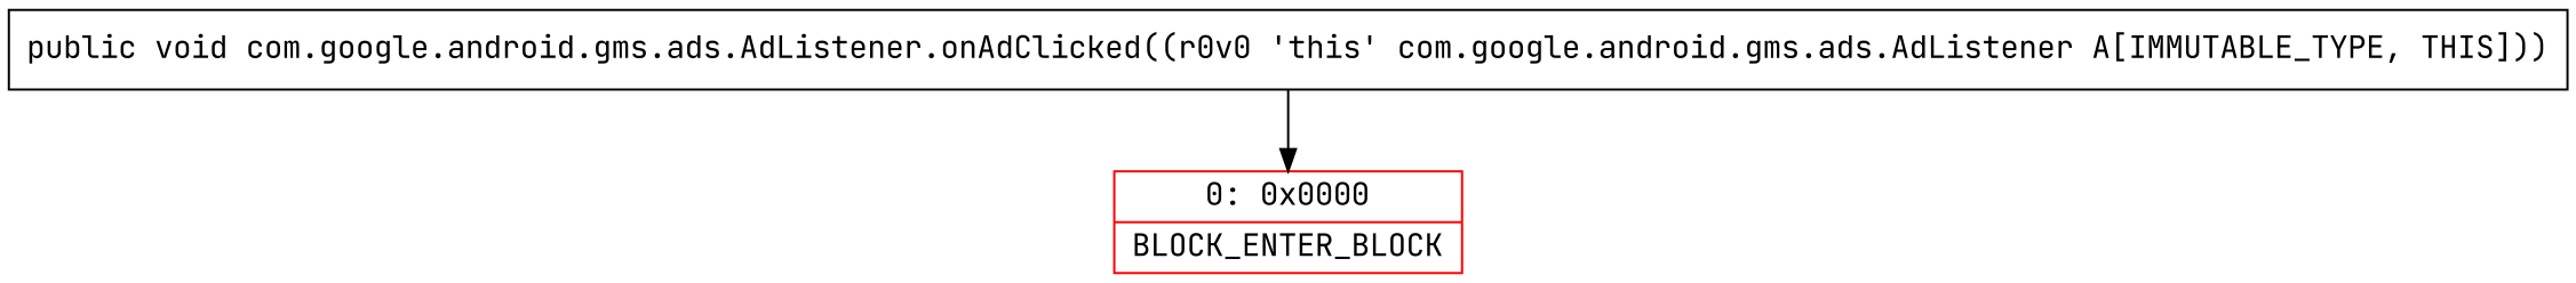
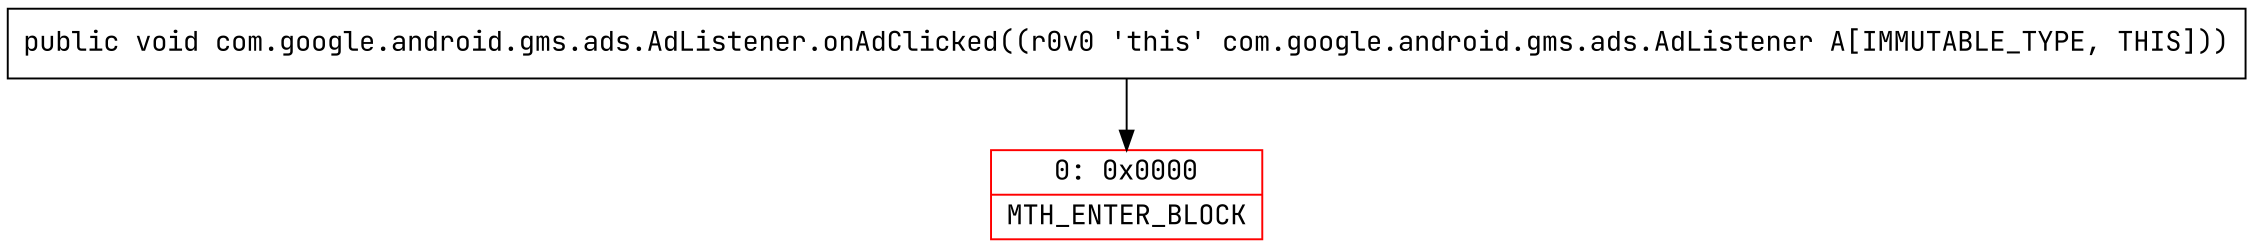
  digraph {
    fontname="JetBrains Mono"
    node [shape=record fontname="JetBrains Mono"]
-   n1 [color=red label="{0\:\ 0x0000|BLOCK_ENTER_BLOCK\l}"]
+   n1 [color=red label="{0\:\ 0x0000|MTH_ENTER_BLOCK\l}"]
    n2 [label="{public void com.google.android.gms.ads.AdListener.onAdClicked((r0v0 'this' com.google.android.gms.ads.AdListener A[IMMUTABLE_TYPE, THIS])) }"]
    subgraph cluster_1 {
      label="R(0)"
    }
    n2 -> n1 [fontname="JetBrains Mono"]
  }
